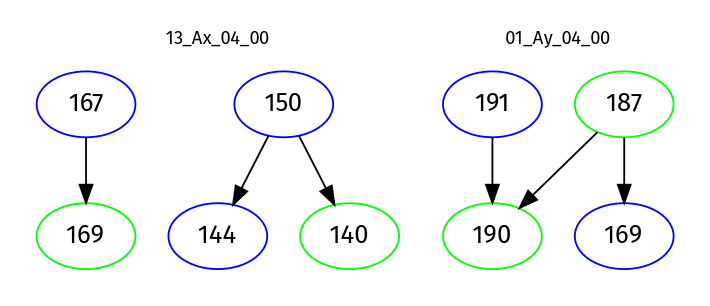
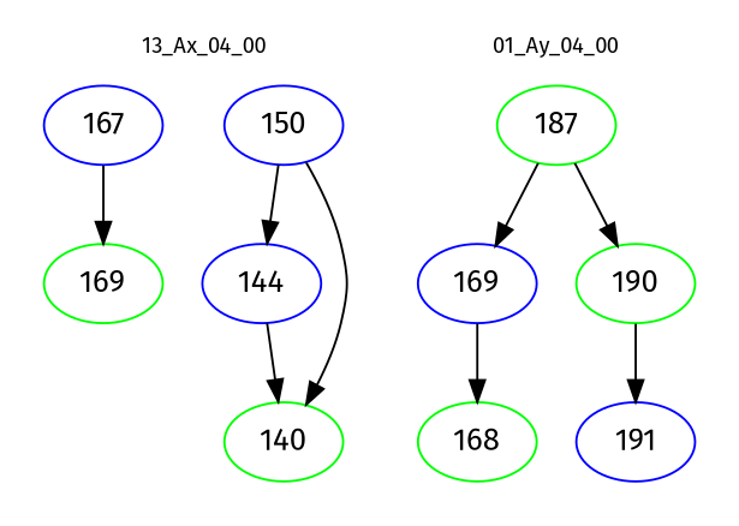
  digraph {
    fontname="Fira Sans"
    node [color=blue fontname="Fira Sans"]
    edge [color=black fontname="Fira Sans"]
    n1 [label=150]
    n2 [label=144]
    n3 [label=167]
    n4 [color=green label=140]
    n5 [color=green label=169]
    n6 [color=green label=187]
    n7 [label=169]
    n8 [label=191]
+   n9 [color=green label=168]
    n10 [color=green label=190]
    subgraph cluster_1 {
      color=white
      fontsize=10
      label="13_Ax_04_00"
      n1
      n2
      n3
      n4
      n5
    }
    subgraph cluster_2 {
      color=white
      fontsize=10
      label="01_Ay_04_00"
      n6
      n7
      n8
+     n9
      n10
    }
    n1 -> n2
    n1 -> n4
+   n2 -> n4
    n3 -> n5
    n6 -> n7
    n6 -> n10
-   n8 -> n10
+   n7 -> n9
+   n10 -> n8
  }
